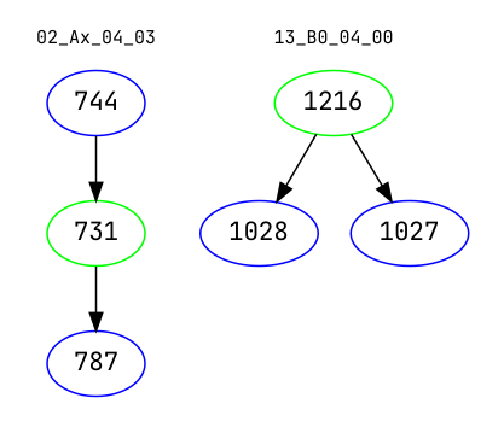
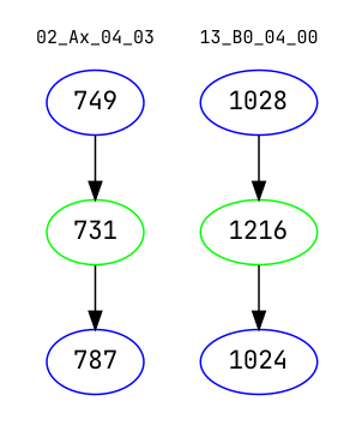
  digraph {
    fontname="JetBrains Mono"
    node [color=blue fontname="JetBrains Mono"]
    edge [color=black fontname="JetBrains Mono"]
-   n1 [label=744]
+   n1 [label=749]
    n2 [color=green label=731]
    n3 [label=787]
    n4 [label=1028]
    n5 [color=green label=1216]
-   n6 [label=1027]
+   n6 [label=1024]
    subgraph cluster_1 {
      color=white
      fontsize=10
      label="02_Ax_04_03"
      n1
      n2
      n3
    }
    subgraph cluster_2 {
      color=white
      fontsize=10
      label="13_B0_04_00"
      n4
      n5
      n6
    }
    n1 -> n2
    n2 -> n3
-   n5 -> n4
+   n4 -> n5
    n5 -> n6
  }
